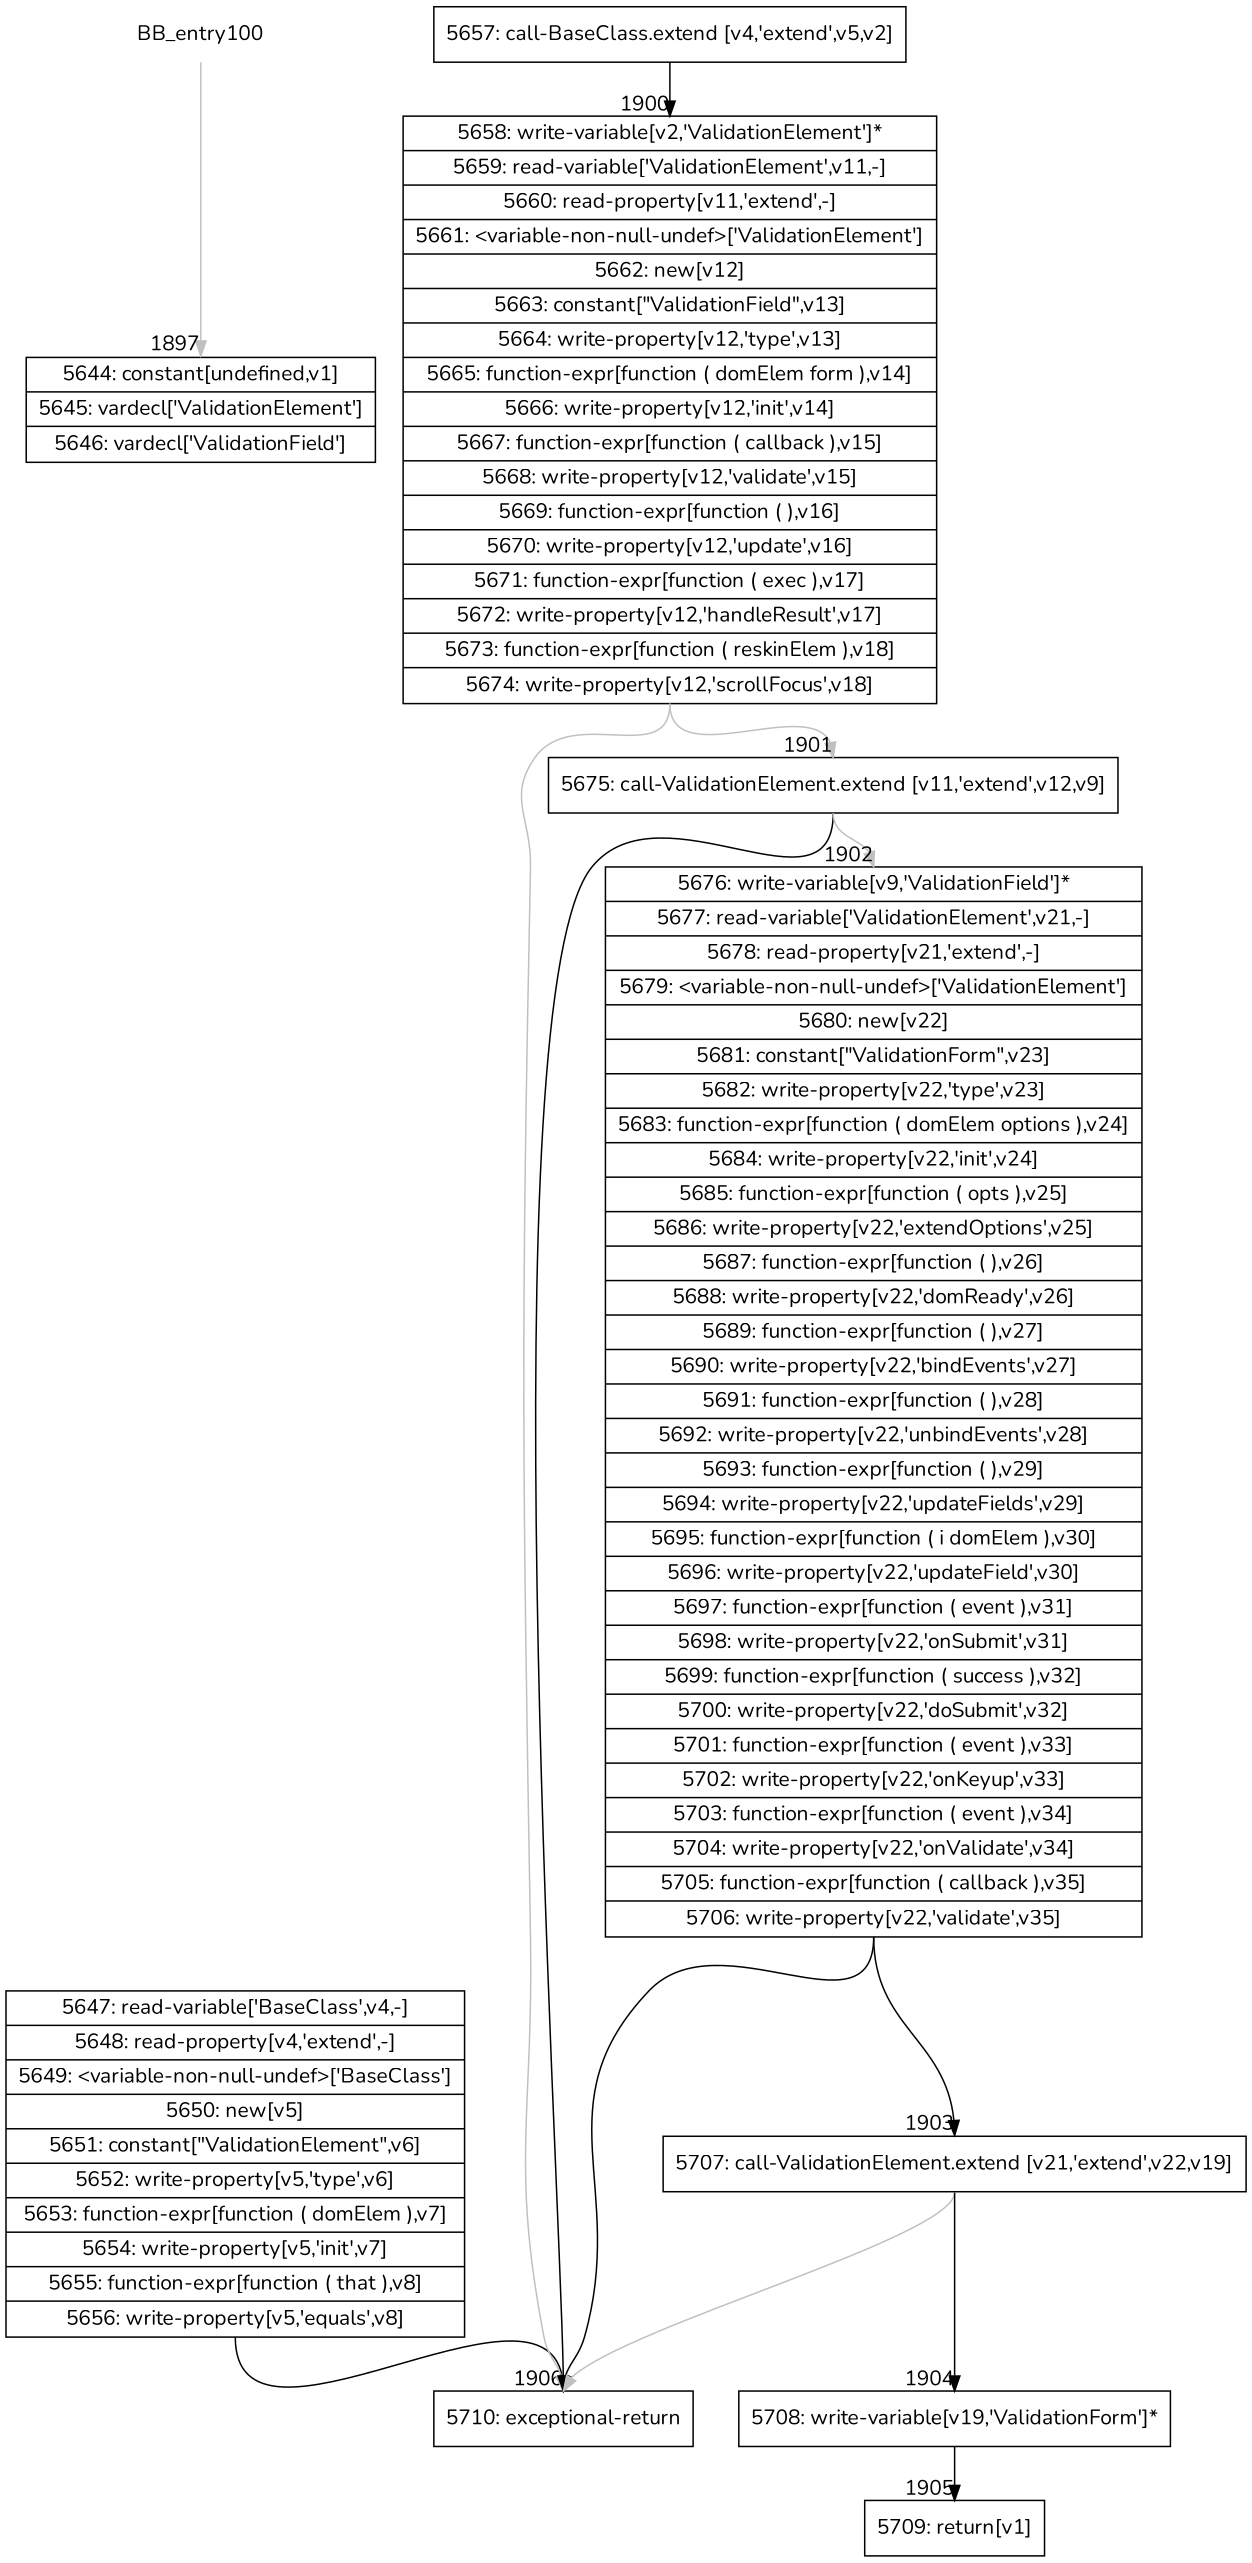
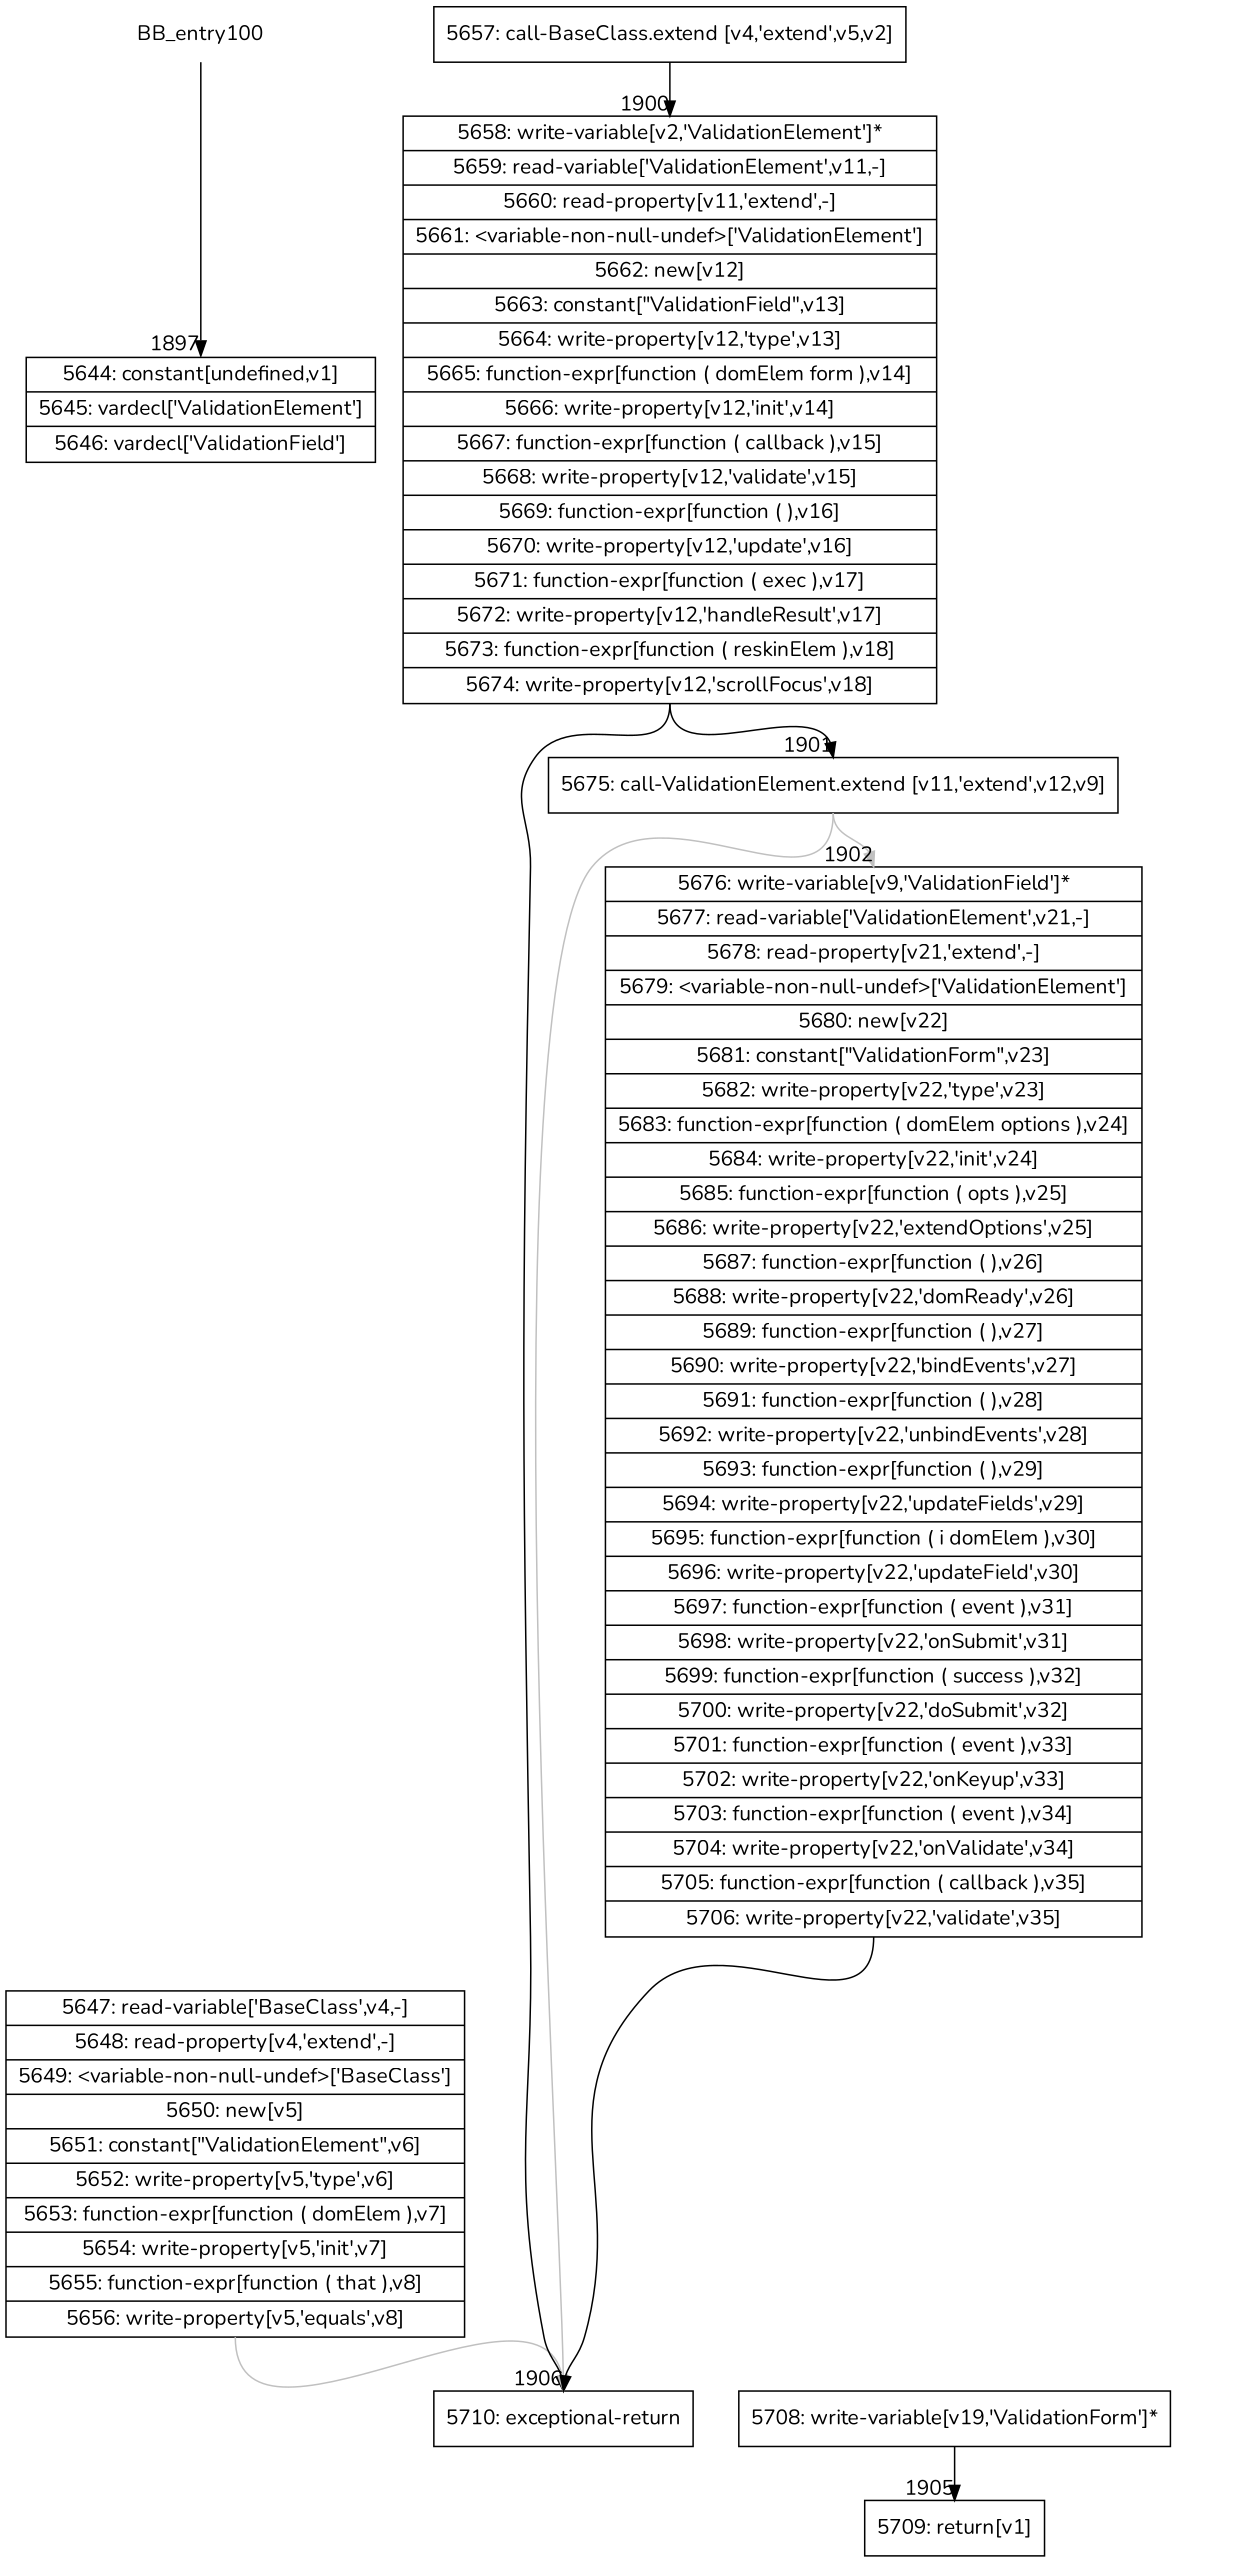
  digraph {
    fontname=Nunito
    rankdir=TD
    node [fontname=Nunito shape=record]
    edge [fontname=Nunito headport=n tailport=s]
    n1 [label=BB_entry100 shape=none]
    n2 [label="{5644: constant[undefined,v1]|5645: vardecl['ValidationElement']|5646: vardecl['ValidationField']}"]
    n3 [label="{5647: read-variable['BaseClass',v4,-]|5648: read-property[v4,'extend',-]|5649: \<variable-non-null-undef\>['BaseClass']|5650: new[v5]|5651: constant[\"ValidationElement\",v6]|5652: write-property[v5,'type',v6]|5653: function-expr[function ( domElem ),v7]|5654: write-property[v5,'init',v7]|5655: function-expr[function ( that ),v8]|5656: write-property[v5,'equals',v8]}"]
    n4 [label="{5710: exceptional-return}"]
    n5 [label="{5657: call-BaseClass.extend [v4,'extend',v5,v2]}"]
    n6 [label="{5658: write-variable[v2,'ValidationElement']*|5659: read-variable['ValidationElement',v11,-]|5660: read-property[v11,'extend',-]|5661: \<variable-non-null-undef\>['ValidationElement']|5662: new[v12]|5663: constant[\"ValidationField\",v13]|5664: write-property[v12,'type',v13]|5665: function-expr[function ( domElem form ),v14]|5666: write-property[v12,'init',v14]|5667: function-expr[function ( callback ),v15]|5668: write-property[v12,'validate',v15]|5669: function-expr[function ( ),v16]|5670: write-property[v12,'update',v16]|5671: function-expr[function ( exec ),v17]|5672: write-property[v12,'handleResult',v17]|5673: function-expr[function ( reskinElem ),v18]|5674: write-property[v12,'scrollFocus',v18]}"]
    n7 [label="{5675: call-ValidationElement.extend [v11,'extend',v12,v9]}"]
    n8 [label="{5676: write-variable[v9,'ValidationField']*|5677: read-variable['ValidationElement',v21,-]|5678: read-property[v21,'extend',-]|5679: \<variable-non-null-undef\>['ValidationElement']|5680: new[v22]|5681: constant[\"ValidationForm\",v23]|5682: write-property[v22,'type',v23]|5683: function-expr[function ( domElem options ),v24]|5684: write-property[v22,'init',v24]|5685: function-expr[function ( opts ),v25]|5686: write-property[v22,'extendOptions',v25]|5687: function-expr[function ( ),v26]|5688: write-property[v22,'domReady',v26]|5689: function-expr[function ( ),v27]|5690: write-property[v22,'bindEvents',v27]|5691: function-expr[function ( ),v28]|5692: write-property[v22,'unbindEvents',v28]|5693: function-expr[function ( ),v29]|5694: write-property[v22,'updateFields',v29]|5695: function-expr[function ( i domElem ),v30]|5696: write-property[v22,'updateField',v30]|5697: function-expr[function ( event ),v31]|5698: write-property[v22,'onSubmit',v31]|5699: function-expr[function ( success ),v32]|5700: write-property[v22,'doSubmit',v32]|5701: function-expr[function ( event ),v33]|5702: write-property[v22,'onKeyup',v33]|5703: function-expr[function ( event ),v34]|5704: write-property[v22,'onValidate',v34]|5705: function-expr[function ( callback ),v35]|5706: write-property[v22,'validate',v35]}"]
-   n9 [label="{5707: call-ValidationElement.extend [v21,'extend',v22,v19]}"]
    n10 [label="{5708: write-variable[v19,'ValidationForm']*}"]
    n11 [label="{5709: return[v1]}"]
-   n1 -> n2 [headlabel="    1897" color=gray]
-   n3 -> n4 [color=black headlabel="      1906"]
+   n1 -> n2 [headlabel="    1897"]
+   n3 -> n4 [color=gray headlabel="      1906"]
    n5 -> n6 [headlabel="      1900"]
-   n6 -> n4 [color=gray]
-   n6 -> n7 [headlabel="      1901" color=gray]
-   n7 -> n4 [color=black]
+   n6 -> n4 [color=black]
+   n6 -> n7 [headlabel="      1901"]
+   n7 -> n4 [color=gray]
    n7 -> n8 [color=gray headlabel="      1902"]
    n8 -> n4 [color=black]
-   n8 -> n9 [headlabel="      1903"]
-   n9 -> n4 [color=gray]
-   n9 -> n10 [headlabel="      1904"]
    n10 -> n11 [headlabel="      1905"]
  }
